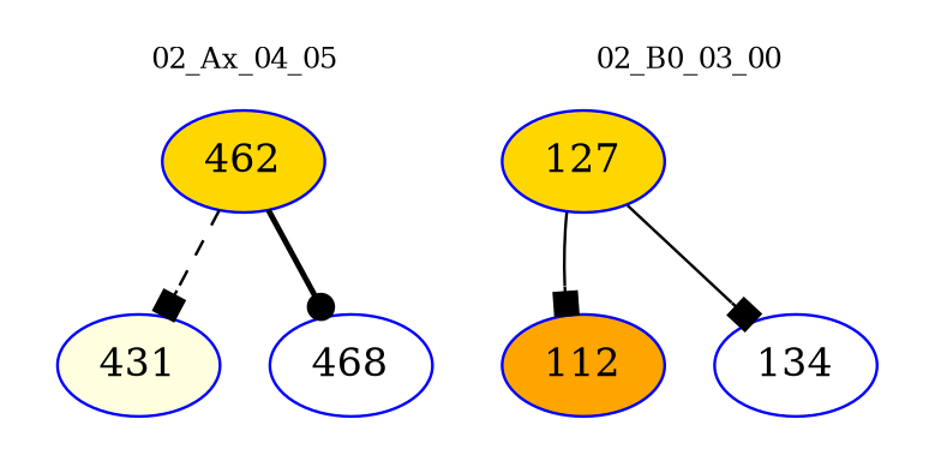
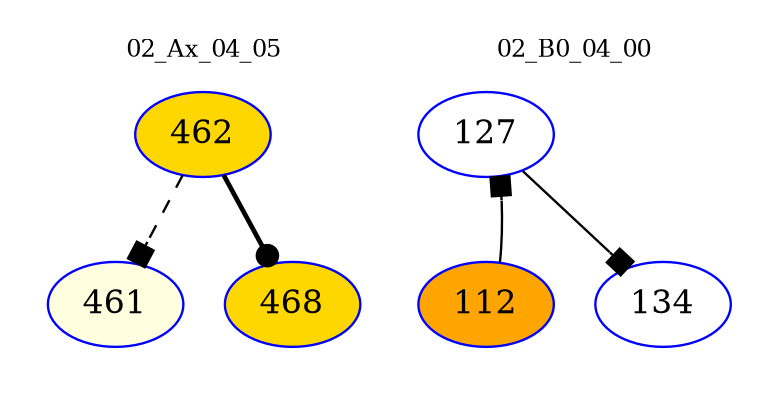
  digraph {
    node [color=blue fillcolor=gold style=filled]
    edge [arrowhead=box color=black style=solid]
    n1 [label=462]
-   n2 [fillcolor=lightyellow label=431]
-   n3 [fillcolor=white label=468]
-   n4 [label=127]
+   n2 [fillcolor=lightyellow label=461]
+   n3 [label=468]
+   n4 [fillcolor=white label=127]
    n5 [fillcolor=orange label=112]
    n6 [fillcolor=white label=134]
    subgraph cluster_1 {
      color=white
      fontsize=10
      label="02_Ax_04_05"
      n1
      n2
      n3
    }
    subgraph cluster_2 {
      color=white
      fontsize=10
-     label="02_B0_03_00"
+     label="02_B0_04_00"
      n4
      n5
      n6
    }
    n1 -> n2 [style=dashed]
    n1 -> n3 [arrowhead=dot style=bold]
-   n4 -> n5
+   n5 -> n4
    n4 -> n6
  }
